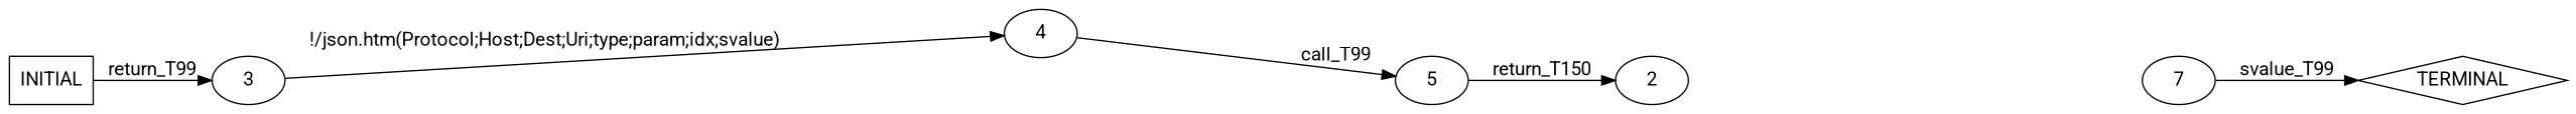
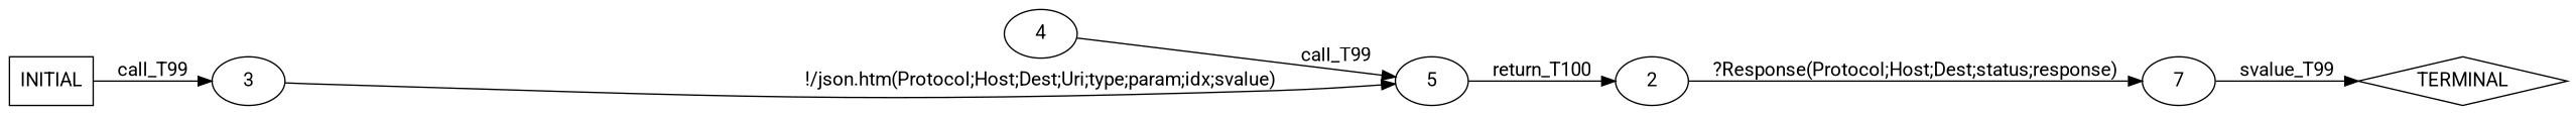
  digraph {
    fontname=Roboto
    rankdir=LR
    node [fontname=Roboto]
    edge [fontname=Roboto]
    n1 [label=INITIAL shape=box]
    n2 [label=3]
    n3 [label=4]
    n4 [label=TERMINAL shape=diamond]
    n5 [label=5]
    n6 [label=2]
    n7 [label=7]
-   n1 -> n2 [label=return_T99]
-   n2 -> n3 [label="!/json.htm(Protocol;Host;Dest;Uri;type;param;idx;svalue)"]
+   n1 -> n2 [label=call_T99]
+   n2 -> n5 [label="!/json.htm(Protocol;Host;Dest;Uri;type;param;idx;svalue)"]
    n3 -> n5 [label=call_T99]
-   n5 -> n6 [label=return_T150]
+   n5 -> n6 [label=return_T100]
+   n6 -> n7 [label="?Response(Protocol;Host;Dest;status;response)"]
    n7 -> n4 [label=svalue_T99]
  }
